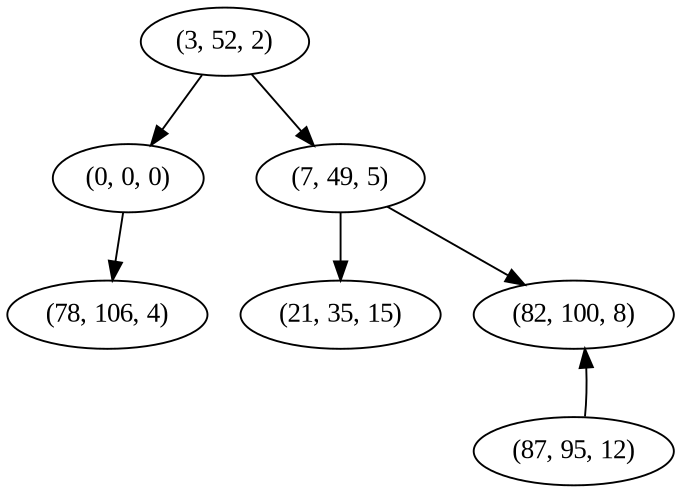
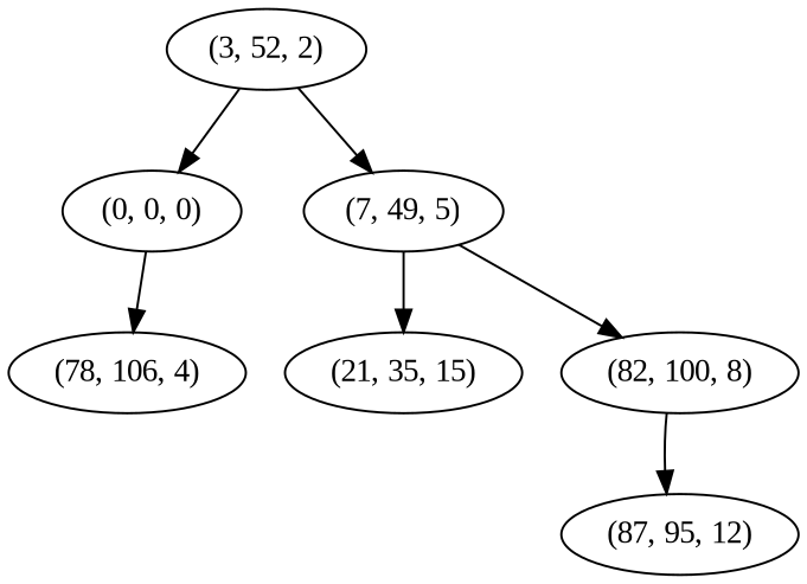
  digraph {
    fontname="Liberation Serif"
    node [fontname="Liberation Serif"]
    edge [fontname="Liberation Serif"]
    "(0, 0, 0)"
    "(78, 106, 4)"
    "(3, 52, 2)"
    "(7, 49, 5)"
    "(21, 35, 15)"
    "(82, 100, 8)"
    "(87, 95, 12)"
    "(0, 0, 0)" -> "(78, 106, 4)"
    "(3, 52, 2)" -> "(0, 0, 0)"
    "(3, 52, 2)" -> "(7, 49, 5)"
    "(7, 49, 5)" -> "(21, 35, 15)"
    "(7, 49, 5)" -> "(82, 100, 8)"
-   "(87, 95, 12)" -> "(82, 100, 8)"
+   "(82, 100, 8)" -> "(87, 95, 12)"
  }
